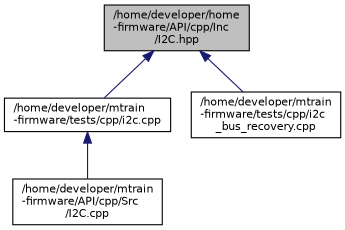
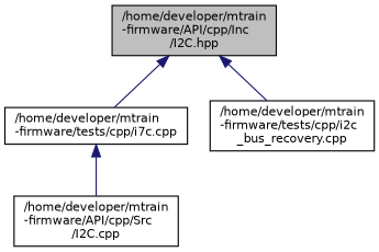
  digraph {
    node [color=black fillcolor=white fontname=Helvetica fontsize=10 shape=record style=filled]
    edge [color=midnightblue dir=back fontname=Helvetica fontsize=10 labelfontname=Helvetica labelfontsize=10 style=solid]
-   n1 [fillcolor=grey75 fontcolor=black height=0.2 label="/home/developer/home\l-firmware/API/cpp/Inc\l/I2C.hpp" width=0.4]
-   n2 [height=0.2 label="/home/developer/mtrain\l-firmware/tests/cpp/i2c.cpp" width=0.4]
+   n1 [fillcolor=grey75 fontcolor=black height=0.2 label="/home/developer/mtrain\l-firmware/API/cpp/Inc\l/I2C.hpp" width=0.4]
+   n2 [height=0.2 label="/home/developer/mtrain\l-firmware/tests/cpp/i7c.cpp" width=0.4]
    n3 [height=0.2 label="/home/developer/mtrain\l-firmware/tests/cpp/i2c\l_bus_recovery.cpp" width=0.4]
    n4 [height=0.2 label="/home/developer/mtrain\l-firmware/API/cpp/Src\l/I2C.cpp" width=0.4]
    n1 -> n2
    n1 -> n3
    n2 -> n4
  }
